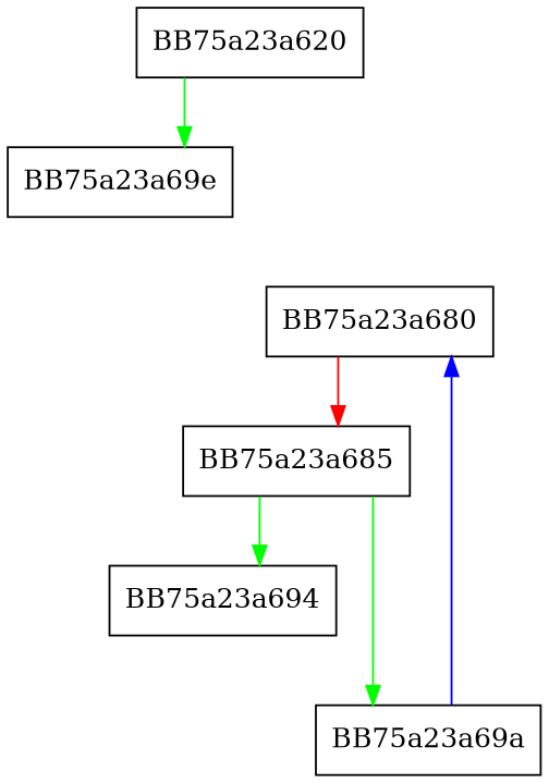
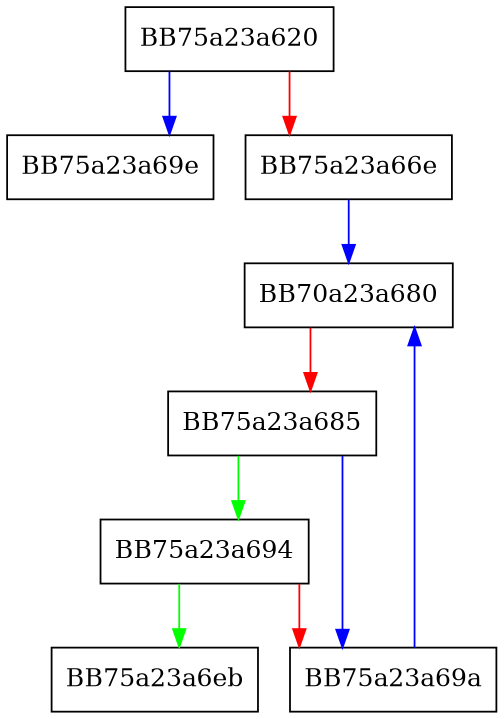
  digraph {
    splines=ortho
    node [shape=box]
    edge [color=green]
    BB75a23a620
    BB75a23a69e
-   BB75a23a680
+   BB75a23a66e
+   BB75a23a680 [label=BB70a23a680]
    BB75a23a685
    BB75a23a69a
    BB75a23a694
-   BB75a23a620 -> BB75a23a69e
+   BB75a23a6eb
+   BB75a23a620 -> BB75a23a69e [color=blue]
+   BB75a23a620 -> BB75a23a66e [color=red]
+   BB75a23a66e -> BB75a23a680 [color=blue]
    BB75a23a680 -> BB75a23a685 [color=red]
-   BB75a23a685 -> BB75a23a69a
+   BB75a23a685 -> BB75a23a69a [color=blue]
    BB75a23a685 -> BB75a23a694
    BB75a23a69a -> BB75a23a680 [color=blue]
+   BB75a23a694 -> BB75a23a69a [color=red]
+   BB75a23a694 -> BB75a23a6eb
  }
